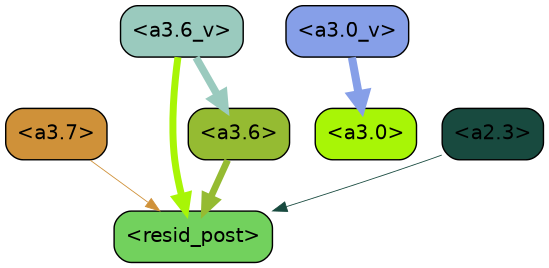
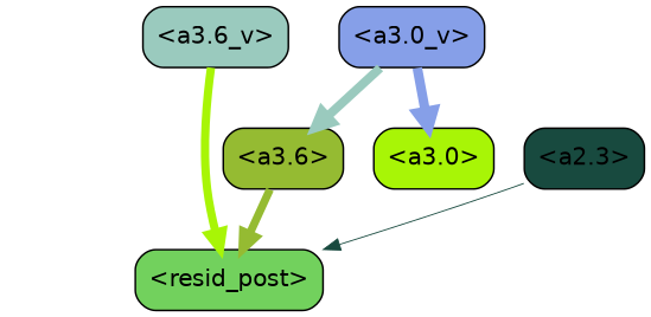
  strict digraph {
    splines=true
    node [color=black fontname=Helvetica shape=box style="filled, rounded"]
    edge [penwidth=0.6]
-   "<a3.7>" [fillcolor="#cf9139"]
    "<resid_post>" [fillcolor="#72d15d"]
    "<a3.6>" [fillcolor="#95bb32"]
    "<a3.0>" [fillcolor="#a8f506"]
    "<a2.3>" [fillcolor="#184a3f"]
    "<a3.6_v>" [fillcolor="#9acabe"]
    "<a3.0_v>" [fillcolor="#869fe8"]
-   "<a3.7>" -> "<resid_post>" [color="#cf9139"]
    "<a3.6>" -> "<resid_post>" [color="#95bb32" penwidth=4.7534414529800415]
    "<a2.3>" -> "<resid_post>" [color="#184a3f"]
    "<a3.6_v>" -> "<resid_post>" [color="#a8f506" penwidth=4.898576855659485]
-   "<a3.6_v>" -> "<a3.6>" [color="#9acabe" penwidth=5.297133803367615]
+   "<a3.0_v>" -> "<a3.6>" [color="#9acabe" penwidth=5.297133803367615]
    "<a3.0_v>" -> "<a3.0>" [color="#869fe8" penwidth=5.680712580680847]
  }
